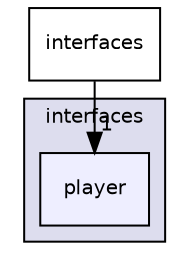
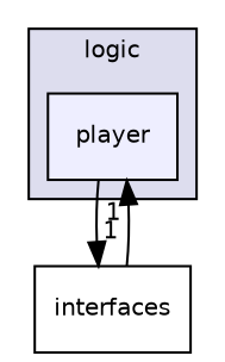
  digraph {
    compound=true
    node [fontname=Helvetica fontsize=10 shape=box]
    edge [headlabel=1 labeldistance=1.5 labelfontname=Helvetica labelfontsize=10]
    n1 [fillcolor="#eeeeff" label=player pencolor=black style=filled]
    n2 [label=interfaces]
    subgraph cluster_1 {
      bgcolor="#ddddee"
      fontname=Helvetica
      fontsize=10
-     label=interfaces
+     label=logic
      pencolor=black
      n1
    }
+   n1 -> n2
    n2 -> n1
  }
